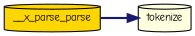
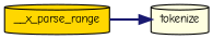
  digraph {
    rankdir=LR
    fontname="Comic Neue"
    node [color=black fontname="Comic Neue" fontsize=10 shape=cylinder style=filled]
-   n1 [fillcolor=gold fontcolor=black height=0.2 label=__x_parse_parse width=0.4]
+   n1 [fillcolor=gold fontcolor=black height=0.2 label=__x_parse_range width=0.4]
    n2 [fillcolor=lightyellow height=0.2 label=tokenize width=0.4]
    n1 -> n2 [color=midnightblue fontname="Comic Neue" fontsize=10 labelfontname=Helvetica labelfontsize=10 style=bold]
  }
